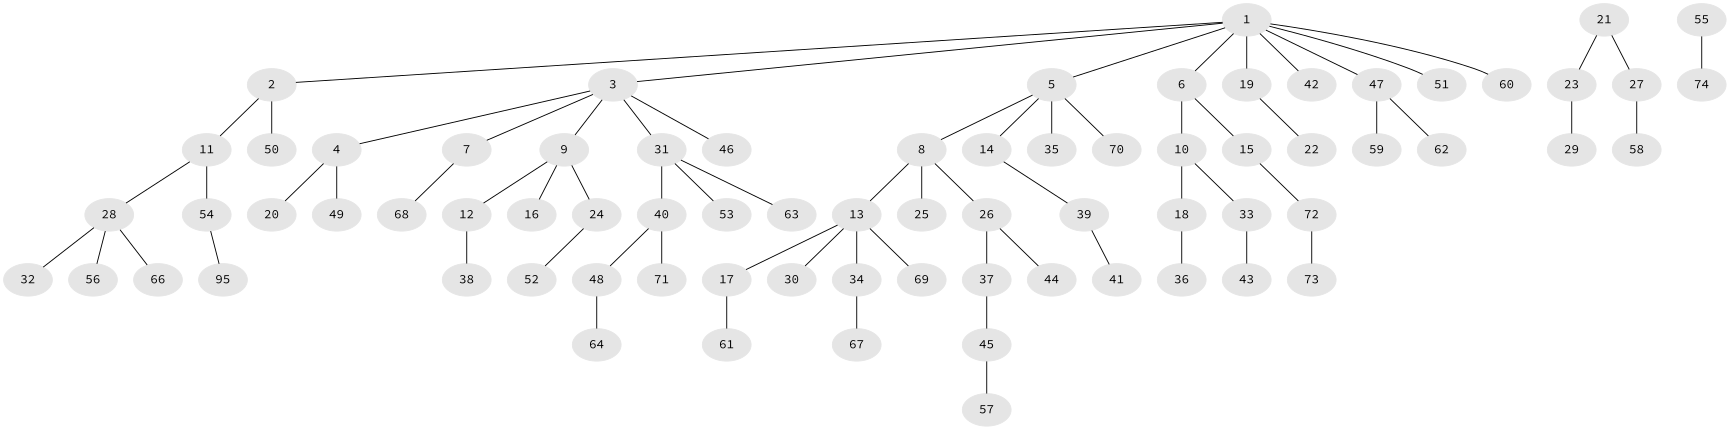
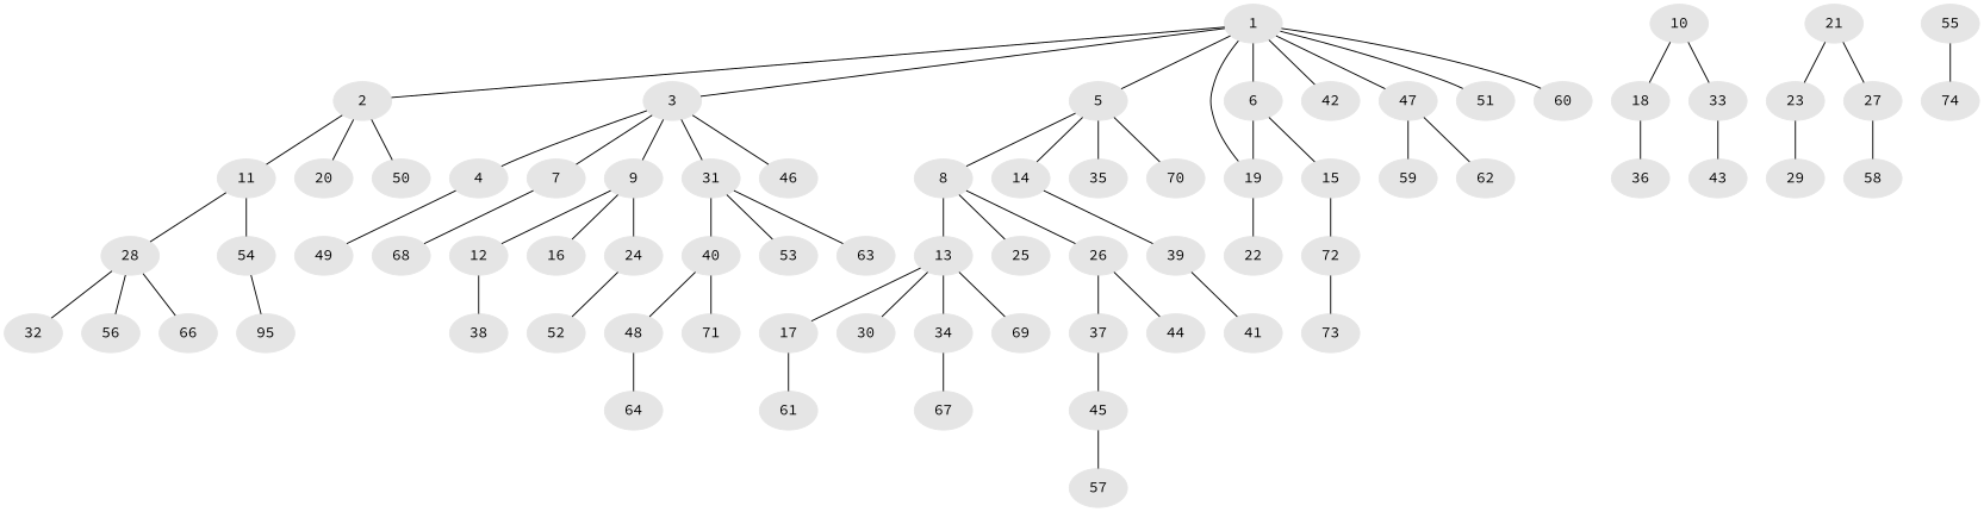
  graph {
    fontname="Source Code Pro"
    node [color=gray90 fontname="Source Code Pro" style=filled]
    edge [fontname="Source Code Pro"]
    1
    2
    3
    5
    6
    19
    42
    47
    51
    60
    11
    20
    50
    4
    7
    9
    31
    46
    8
    14
    35
    70
    10
    15
    22
    59
    62
    28
    54
    49
    68
    12
    16
    24
    40
    53
    63
    13
    25
    26
    39
    18
    33
    72
    17
    30
    34
    69
    37
    44
    38
    52
    36
    43
    32
    56
    66
    n58 [label=95]
    61
    67
    41
    73
    21
    23
    27
    29
    58
    45
    55
    74
    48
    71
    57
    64
    1 -- 2
    1 -- 3
    1 -- 5
    1 -- 6
    1 -- 19
    1 -- 42
    1 -- 47
    1 -- 51
    1 -- 60
    2 -- 11
-   4 -- 20
+   2 -- 20
    2 -- 50
    3 -- 4
    3 -- 7
    3 -- 9
    3 -- 31
    3 -- 46
    5 -- 8
    5 -- 14
    5 -- 35
    5 -- 70
-   6 -- 10
+   6 -- 19
    6 -- 15
    19 -- 22
    47 -- 59
    47 -- 62
    11 -- 28
    11 -- 54
    4 -- 49
    7 -- 68
    9 -- 12
    9 -- 16
    9 -- 24
    31 -- 40
    31 -- 53
    31 -- 63
    8 -- 13
    8 -- 25
    8 -- 26
    14 -- 39
    10 -- 18
    10 -- 33
    15 -- 72
    28 -- 32
    28 -- 56
    28 -- 66
    54 -- n58
    12 -- 38
    24 -- 52
    40 -- 48
    40 -- 71
    13 -- 17
    13 -- 30
    13 -- 34
    13 -- 69
    26 -- 37
    26 -- 44
    39 -- 41
    18 -- 36
    33 -- 43
    72 -- 73
    17 -- 61
    34 -- 67
    37 -- 45
    21 -- 23
    21 -- 27
    23 -- 29
    27 -- 58
    45 -- 57
    55 -- 74
    48 -- 64
  }
